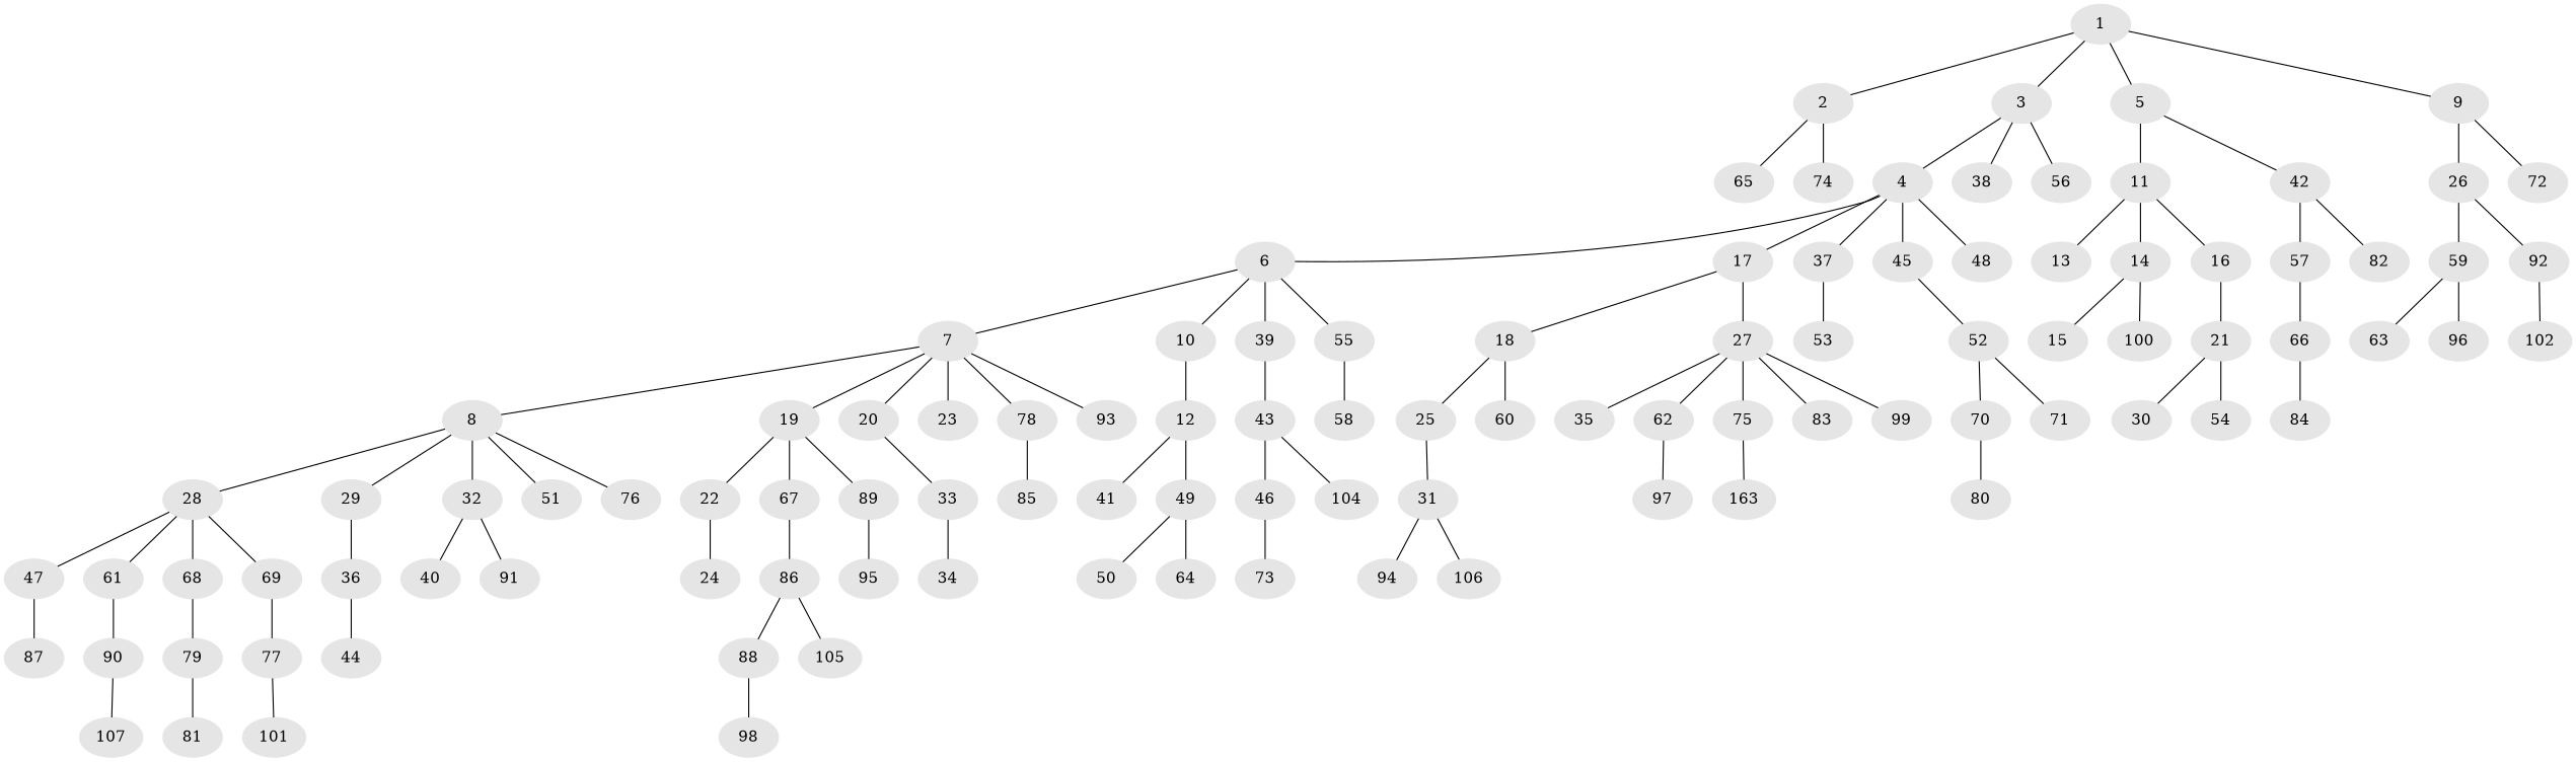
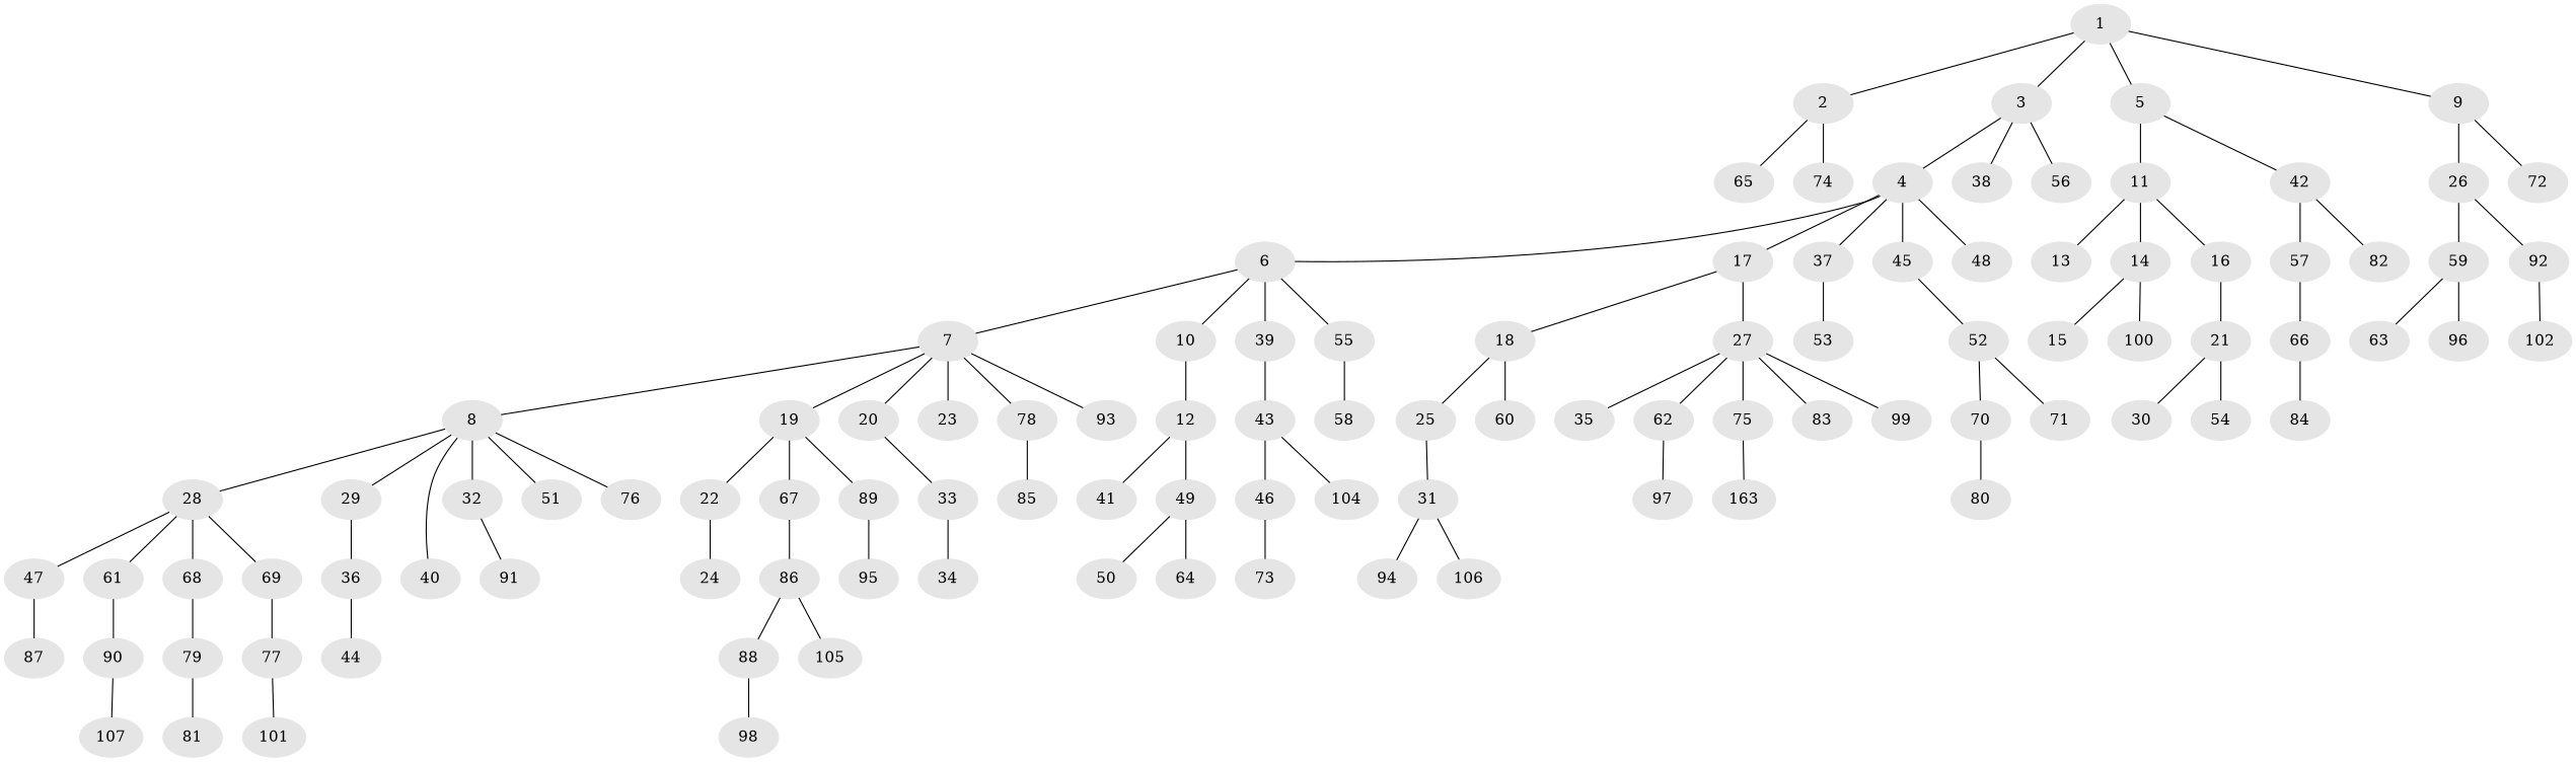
  graph {
    node [color=gray90 style=filled]
    1
    2
    3
    5
    9
    65
    74
    4
    38
    56
    11
    42
    26
    72
    6
    17
    37
    45
    48
    7
    10
    39
    55
    18
    27
    53
    52
    13
    14
    16
    57
    82
    8
    19
    20
    23
    78
    93
    12
    43
    58
    28
    29
    32
    40
    51
    76
    22
    67
    89
    33
    85
    47
    61
    68
    69
    36
    91
    59
    92
    41
    49
    15
    100
    21
    50
    64
    30
    54
    25
    60
    35
    62
    75
    83
    99
    31
    24
    86
    95
    34
    94
    106
    63
    96
    102
    97
    n88 [label=163]
    87
    90
    79
    44
    46
    104
    66
    73
    70
    71
    80
    84
    107
    88
    105
    77
    81
    101
    98
    1 -- 2
    1 -- 3
    1 -- 5
    1 -- 9
    2 -- 65
    2 -- 74
    3 -- 4
    3 -- 38
    3 -- 56
    5 -- 11
    5 -- 42
    9 -- 26
    9 -- 72
    4 -- 6
    4 -- 17
    4 -- 37
    4 -- 45
    4 -- 48
    11 -- 13
    11 -- 14
    11 -- 16
    42 -- 57
    42 -- 82
    26 -- 59
    26 -- 92
    6 -- 7
    6 -- 10
    6 -- 39
    6 -- 55
    17 -- 18
    17 -- 27
    37 -- 53
    45 -- 52
    7 -- 8
    7 -- 19
    7 -- 20
    7 -- 23
    7 -- 78
    7 -- 93
    10 -- 12
    39 -- 43
    55 -- 58
    18 -- 25
    18 -- 60
    27 -- 35
    27 -- 62
    27 -- 75
    27 -- 83
    27 -- 99
    52 -- 70
    52 -- 71
    14 -- 15
    14 -- 100
    16 -- 21
    57 -- 66
    8 -- 28
    8 -- 29
    8 -- 32
-   32 -- 40
+   8 -- 40
    8 -- 51
    8 -- 76
    19 -- 22
    19 -- 67
    19 -- 89
    20 -- 33
    78 -- 85
    12 -- 41
    12 -- 49
    43 -- 46
    43 -- 104
    28 -- 47
    28 -- 61
    28 -- 68
    28 -- 69
    29 -- 36
    32 -- 91
    22 -- 24
    67 -- 86
    89 -- 95
    33 -- 34
    47 -- 87
    61 -- 90
    68 -- 79
    69 -- 77
    36 -- 44
    59 -- 63
    59 -- 96
    92 -- 102
    49 -- 50
    49 -- 64
    21 -- 30
    21 -- 54
    25 -- 31
    62 -- 97
    75 -- n88
    31 -- 94
    31 -- 106
    86 -- 88
    86 -- 105
    90 -- 107
    79 -- 81
    46 -- 73
    66 -- 84
    70 -- 80
    88 -- 98
    77 -- 101
  }
